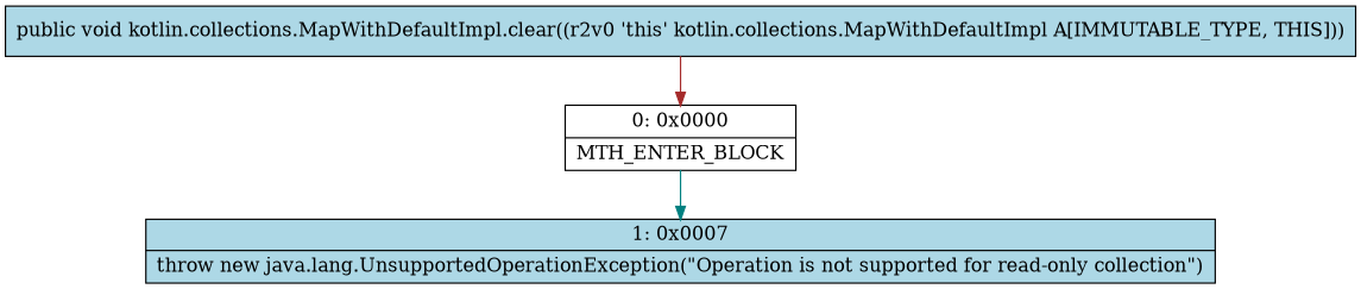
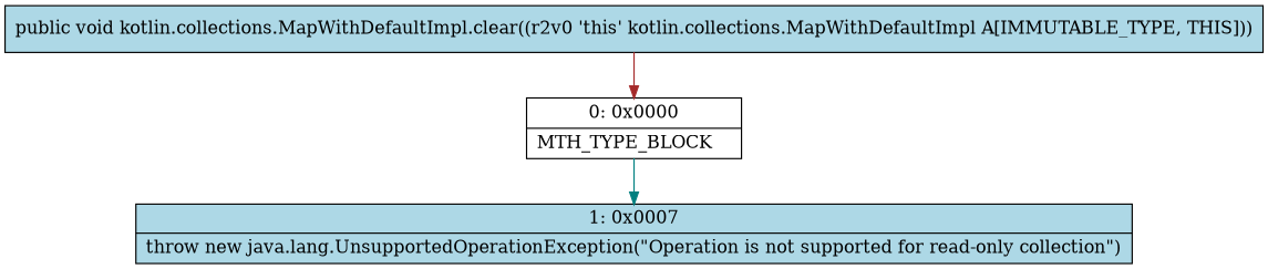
  digraph {
    fontname="DejaVu Serif"
    node [shape=record style=filled fillcolor=lightblue fontname="DejaVu Serif"]
    edge [fontname="DejaVu Serif"]
-   n1 [label="{0\:\ 0x0000|MTH_ENTER_BLOCK\l}" fillcolor=white]
+   n1 [label="{0\:\ 0x0000|MTH_TYPE_BLOCK\l}" fillcolor=white]
    n2 [label="{1\:\ 0x0007|throw new java.lang.UnsupportedOperationException(\"Operation is not supported for read\-only collection\")\l}"]
    n3 [label="{public void kotlin.collections.MapWithDefaultImpl.clear((r2v0 'this' kotlin.collections.MapWithDefaultImpl A[IMMUTABLE_TYPE, THIS])) }"]
    n1 -> n2 [color=teal]
    n3 -> n1 [color=brown]
  }
